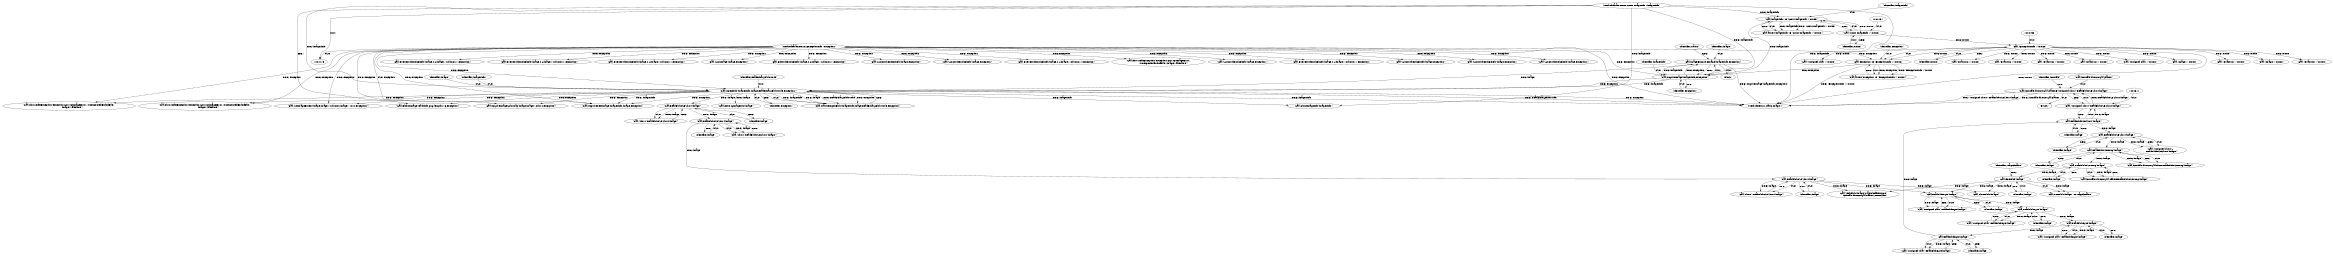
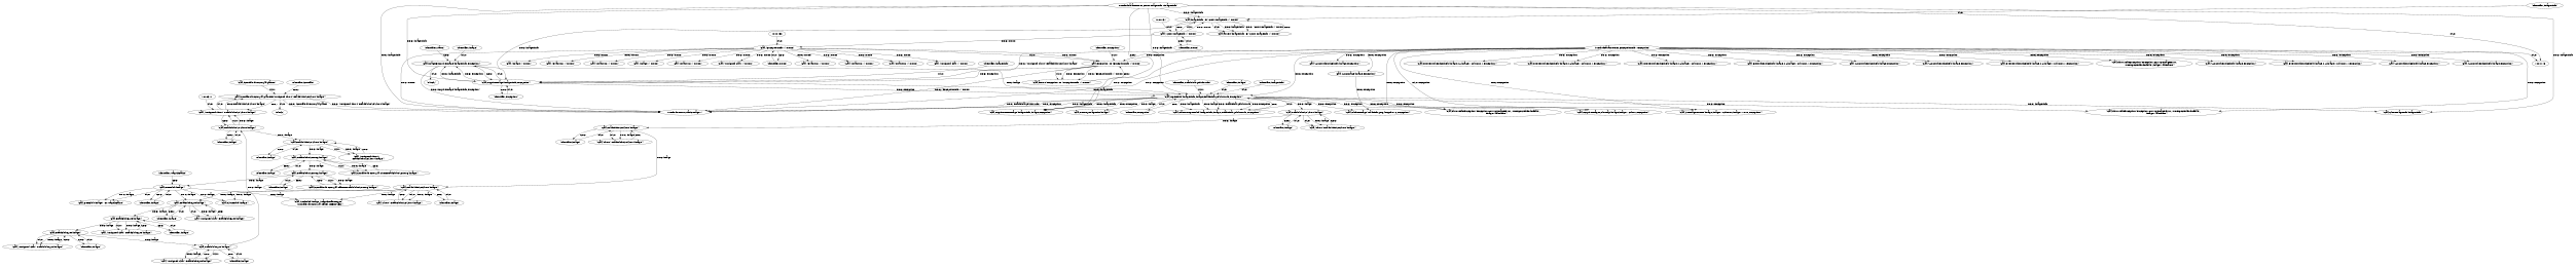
  digraph {
    n1 [label="(Call,icon_file.directory[i].planes=(unsigned short) ReadBlobLSBShort(image))"]
    n2 [label="(Call,(unsigned short) ReadBlobLSBShort(image))"]
    n3 [label="(Block,)"]
    n4 [label="(MethodReturn,static Image *)"]
    n5 [label="(Call,ReadBlobLSBShort(image))"]
    n6 [label="(Call,ReadBlobLSBShort(image))"]
    n7 [label="(Identifier,image)"]
    n8 [label="(Call,ReadBlobLSBLong(image))"]
    n9 [label="(Call,(unsigned short)\n      ReadBlobLSBShort(image))"]
    n10 [label="(Identifier,image)"]
    n11 [label="(Call,ReadBlobByte(image))"]
    n12 [label="(Call,(unsigned char) ReadBlobByte(image))"]
    n13 [label="(Identifier,image)"]
    n14 [label="(Call,ReadBlobByte(image))"]
    n15 [label="(Call,(unsigned char) ReadBlobByte(image))"]
    n16 [label="(Identifier,image)"]
    n17 [label="(Call,ReadBlobByte(image))"]
    n18 [label="(Call,(unsigned char) ReadBlobByte(image))"]
    n19 [label="(Identifier,image)"]
    n20 [label="(Call,ReadBlobByte(image))"]
    n21 [label="(Identifier,image)"]
    n22 [label="(Call,(unsigned char) ReadBlobByte(image))"]
    n23 [label="(Call,EOFBlob(image))"]
    n24 [label="(Call,CloseBlob(image))"]
    n25 [label="(Identifier,image)"]
    n26 [label="(Call,SeekBlob(image,(MagickOffsetType)\n      icon_file.directory[i].offset,SEEK_SET))"]
    n27 [label="(Call,EOFBlob(image) != MagickFalse)"]
    n28 [label="(Call,ReadBlobLSBLong(image))"]
    n29 [label="(Identifier,image)"]
    n30 [label="(Call,icon_file.directory[i].offset=ReadBlobLSBLong(image))"]
    n31 [label="(Call,icon_file.directory[i].size=ReadBlobLSBLong(image))"]
    n32 [label="(Identifier,image)"]
    n33 [label="(Call,ReadBlobLSBShort(image))"]
    n34 [label="(Call,(short) ReadBlobLSBShort(image))"]
    n35 [label="(Identifier,image)"]
    n36 [label="(Call,ReadBlobLSBShort(image))"]
    n37 [label="(Identifier,image)"]
    n38 [label="(Call,(short) ReadBlobLSBShort(image))"]
    n39 [label="(Call,ReadBlobLSBShort(image))"]
    n40 [label="(Identifier,image)"]
    n41 [label="(Call,(short) ReadBlobLSBShort(image))"]
    n42 [label="(Call,OpenBlob(image_info,image,ReadBinaryBlobMode,exception))"]
    n43 [label="(Call,SetImageExtent(image,image->columns,image->rows,exception))"]
    n44 [label="(Call,ThrowFileException(exception,CorruptImageError,\"UnexpectedEndOfFile\",\n          image->filename))"]
    n45 [label="(Call,ThrowFileException(exception,CorruptImageError,\"UnexpectedEndOfFile\",\n          image->filename))"]
    n46 [label="(Call,BlobToImage(read_info,png,length+16,exception))"]
    n47 [label="(Call,AcquireImageColormap(image,image->colors,exception))"]
    n48 [label="(Call,AcquireNextImage(image_info,image,exception))"]
    n49 [label="(Call,CloneImageInfo(image_info))"]
    n50 [label="(Call,DestroyImageList(image))"]
    n51 [label="(Identifier,exception)"]
    n52 [label="(Call,status=OpenBlob(image_info,image,ReadBinaryBlobMode,exception))"]
    n53 [label="(Call,AcquireImage(image_info,exception))"]
    n54 [label="(Call,image=AcquireImage(image_info,exception))"]
    n55 [label="(Identifier,exception)"]
    n56 [label="(Block,)"]
    n57 [label="(Call,image_info != (const ImageInfo *) NULL)"]
    n58 [label="(Call,(const ImageInfo *) NULL)"]
    n59 [label="(Call,assert(image_info != (const ImageInfo *) NULL))"]
    n60 [label="(Call,(ExceptionInfo *) NULL)"]
    n61 [label="(Identifier,NULL)"]
    n62 [label="(MethodParameterIn,const ImageInfo *image_info)"]
    1000113
    n64 [label="(Call,exception != (ExceptionInfo *) NULL)"]
    n65 [label="(Call,(Quantum *) NULL)"]
    n66 [label="(Call,(unsigned char *) NULL)"]
    n67 [label="(Call,(Image *) NULL)"]
    n68 [label="(Call,(Quantum *) NULL)"]
    n69 [label="(Call,(Quantum *) NULL)"]
    n70 [label="(Call,(Image *) NULL)"]
    n71 [label="(Call,(Quantum *) NULL)"]
    n72 [label="(Call,(unsigned char *) NULL)"]
    n73 [label="(Identifier,NULL)"]
    n74 [label="(Call,(Quantum *) NULL)"]
    n75 [label="(Call,(Quantum *) NULL)"]
    n76 [label="(Call,assert(exception != (ExceptionInfo *) NULL))"]
    n77 [label="(MethodParameterIn,ExceptionInfo *exception)"]
    n78 [label="(Call,QueueAuthenticPixels(image,0,y,image->columns,1,exception))"]
    n79 [label="(Call,QueueAuthenticPixels(image,0,y,image->columns,1,exception))"]
    n80 [label="(Call,QueueAuthenticPixels(image,0,y,image->columns,1,exception))"]
    n81 [label="(Call,SyncImage(image,exception))"]
    n82 [label="(Call,GetAuthenticPixels(image,0,y,image->columns,1,exception))"]
    n83 [label="(Call,SyncAuthenticPixels(image,exception))"]
    n84 [label="(Call,SyncAuthenticPixels(image,exception))"]
    n85 [label="(Call,QueueAuthenticPixels(image,0,y,image->columns,1,exception))"]
    n86 [label="(Call,ThrowFileException(exception,CorruptImageError,\n              \"UnexpectedEndOfFile\",image->filename))"]
    n87 [label="(Call,SyncAuthenticPixels(image,exception))"]
    n88 [label="(Call,QueueAuthenticPixels(image,0,y,image->columns,1,exception))"]
    n89 [label="(Call,SyncAuthenticPixels(image,exception))"]
    n90 [label="(Call,SyncAuthenticPixels(image,exception))"]
    n91 [label="(Call,SyncAuthenticPixels(image,exception))"]
    n92 [label="(Identifier,ReadBinaryBlobMode)"]
    n93 [label="(Identifier,image)"]
    n94 [label="(Identifier,image_info)"]
    n95 [label="(Identifier,status)"]
    n96 [label="(Identifier,image_info)"]
    n97 [label="(Identifier,exception)"]
    n98 [label="(Call,icon_file.directory[i].planes)"]
    n99 [label="(Identifier,image)"]
    n100 [label="(Identifier,image_info)"]
    n101 [label="(Identifier,icon_file)"]
    n102 [label="(Identifier,MagickFalse)"]
    1000311
    1000137
    1000158
    n1 -> n2 [label="CFG: "]
    n1 -> n3 [label="AST: "]
    n1 -> n4 [label="DDG: (unsigned short) ReadBlobLSBShort(image)"]
    n1 -> n4 [label="DDG: icon_file.directory[i].planes"]
    n2 -> n1 [label="AST: "]
    n2 -> n1 [label="DDG: ReadBlobLSBShort(image)"]
    n2 -> n5 [label="CFG: "]
    n5 -> n2 [label="AST: "]
    n5 -> n2 [label="DDG: image"]
    n5 -> n6 [label="DDG: image"]
    n5 -> n7 [label="CFG: "]
    n6 -> n8 [label="DDG: image"]
    n6 -> n9 [label="AST: "]
    n6 -> n9 [label="DDG: image"]
    n6 -> n10 [label="CFG: "]
    n7 -> n5 [label="AST: "]
    n8 -> n28 [label="DDG: image"]
    n8 -> n31 [label="AST: "]
    n8 -> n31 [label="DDG: image"]
    n8 -> n32 [label="CFG: "]
    n9 -> n6 [label="CFG: "]
    n10 -> n6 [label="AST: "]
    n11 -> n5 [label="DDG: image"]
    n11 -> n12 [label="AST: "]
    n11 -> n12 [label="DDG: image"]
    n11 -> n13 [label="CFG: "]
    n12 -> n11 [label="CFG: "]
    n13 -> n11 [label="AST: "]
    n14 -> n11 [label="DDG: image"]
    n14 -> n15 [label="AST: "]
    n14 -> n15 [label="DDG: image"]
    n14 -> n16 [label="CFG: "]
    n15 -> n14 [label="CFG: "]
    n16 -> n14 [label="AST: "]
    n17 -> n14 [label="DDG: image"]
    n17 -> n18 [label="AST: "]
    n17 -> n18 [label="DDG: image"]
    n17 -> n19 [label="CFG: "]
    n18 -> n17 [label="CFG: "]
    n19 -> n17 [label="AST: "]
    n20 -> n17 [label="DDG: image"]
    n20 -> n21 [label="CFG: "]
    n20 -> n22 [label="AST: "]
    n20 -> n22 [label="DDG: image"]
    n21 -> n20 [label="AST: "]
    n22 -> n20 [label="CFG: "]
    n23 -> n20 [label="DDG: image"]
    n23 -> n24 [label="DDG: image"]
    n23 -> n25 [label="CFG: "]
    n23 -> n26 [label="DDG: image"]
    n23 -> n27 [label="AST: "]
    n23 -> n27 [label="DDG: image"]
    n25 -> n23 [label="AST: "]
    n28 -> n23 [label="DDG: image"]
    n28 -> n29 [label="CFG: "]
    n28 -> n30 [label="AST: "]
    n28 -> n30 [label="DDG: image"]
    n29 -> n28 [label="AST: "]
    n30 -> n28 [label="CFG: "]
    n31 -> n8 [label="CFG: "]
    n32 -> n8 [label="AST: "]
    n33 -> n20 [label="DDG: image"]
    n33 -> n24 [label="DDG: image"]
    n33 -> n26 [label="DDG: image"]
    n33 -> n34 [label="AST: "]
    n33 -> n34 [label="DDG: image"]
    n33 -> n35 [label="CFG: "]
    n34 -> n33 [label="CFG: "]
    n35 -> n33 [label="AST: "]
    n36 -> n33 [label="DDG: image"]
    n36 -> n37 [label="CFG: "]
    n36 -> n38 [label="AST: "]
    n36 -> n38 [label="DDG: image"]
    n37 -> n36 [label="AST: "]
    n38 -> n36 [label="CFG: "]
    n39 -> n36 [label="DDG: image"]
    n39 -> n40 [label="CFG: "]
    n39 -> n41 [label="AST: "]
    n39 -> n41 [label="DDG: image"]
    n40 -> n39 [label="AST: "]
    n41 -> n39 [label="CFG: "]
    n42 -> n4 [label="DDG: ReadBinaryBlobMode"]
    n42 -> n4 [label="DDG: exception"]
    n42 -> n4 [label="DDG: image_info"]
    n42 -> n39 [label="DDG: image"]
    n42 -> n43 [label="DDG: exception"]
    n42 -> n44 [label="DDG: exception"]
    n42 -> n45 [label="DDG: exception"]
    n42 -> n46 [label="DDG: exception"]
    n42 -> n47 [label="DDG: exception"]
    n42 -> n48 [label="DDG: image_info"]
    n42 -> n48 [label="DDG: exception"]
    n42 -> n49 [label="DDG: image_info"]
    n42 -> n50 [label="DDG: image"]
    n42 -> n51 [label="CFG: "]
    n42 -> n52 [label="AST: "]
    n42 -> n52 [label="DDG: image_info"]
    n42 -> n52 [label="DDG: image"]
    n42 -> n52 [label="DDG: ReadBinaryBlobMode"]
    n42 -> n52 [label="DDG: exception"]
    n51 -> n42 [label="AST: "]
    n52 -> n42 [label="CFG: "]
    n53 -> n42 [label="DDG: image_info"]
    n53 -> n42 [label="DDG: exception"]
    n53 -> n54 [label="AST: "]
    n53 -> n54 [label="DDG: image_info"]
    n53 -> n54 [label="DDG: exception"]
    n53 -> n55 [label="CFG: "]
    n54 -> n4 [label="DDG: AcquireImage(image_info,exception)"]
    n54 -> n42 [label="DDG: image"]
    n54 -> n53 [label="CFG: "]
    n54 -> n56 [label="AST: "]
    n55 -> n53 [label="AST: "]
    n57 -> n53 [label="DDG: image_info"]
    n57 -> n58 [label="CFG: "]
    n57 -> n59 [label="AST: "]
    n57 -> n59 [label="DDG: image_info"]
    n57 -> n59 [label="DDG: (const ImageInfo *) NULL"]
    n58 -> n57 [label="AST: "]
    n58 -> n57 [label="DDG: NULL"]
    n58 -> n60 [label="DDG: NULL"]
    n58 -> n61 [label="CFG: "]
    n59 -> n57 [label="CFG: "]
    n60 -> n4 [label="DDG: NULL"]
    n60 -> n64 [label="AST: "]
    n60 -> n64 [label="DDG: NULL"]
    n60 -> n65 [label="DDG: NULL"]
    n60 -> n66 [label="DDG: NULL"]
    n60 -> n67 [label="DDG: NULL"]
    n60 -> n68 [label="DDG: NULL"]
    n60 -> n69 [label="DDG: NULL"]
    n60 -> n70 [label="DDG: NULL"]
    n60 -> n71 [label="DDG: NULL"]
    n60 -> n72 [label="DDG: NULL"]
    n60 -> n73 [label="CFG: "]
    n60 -> n74 [label="DDG: NULL"]
    n60 -> n75 [label="DDG: NULL"]
    n61 -> n58 [label="AST: "]
    n62 -> n4 [label="DDG: image_info"]
    n62 -> n42 [label="DDG: image_info"]
    n62 -> n48 [label="CFG: "]
    n62 -> n49 [label="DDG: image_info"]
    n62 -> n53 [label="DDG: image_info"]
    n62 -> n57 [label="DDG: image_info"]
    n62 -> 1000113 [label="AST: "]
    n64 -> n4 [label="DDG: (ExceptionInfo *) NULL"]
    n64 -> n53 [label="DDG: exception"]
    n64 -> n76 [label="AST: "]
    n64 -> n76 [label="DDG: exception"]
    n64 -> n76 [label="DDG: (ExceptionInfo *) NULL"]
    n73 -> n60 [label="AST: "]
    n76 -> n64 [label="CFG: "]
    n77 -> n4 [label="DDG: exception"]
    n77 -> n42 [label="DDG: exception"]
    n77 -> n43 [label="DDG: exception"]
    n77 -> n44 [label="DDG: exception"]
    n77 -> n45 [label="DDG: exception"]
-   n77 -> n46 [label="DDG: exception"]
+   n81 -> n46 [label="DDG: exception"]
    n77 -> n47 [label="AST: exception"]
    n77 -> n48 [label="DDG: exception"]
-   n77 -> n53 [label="DDG: exception"]
+   n77 -> n53 [label="DDG: (unsigned short) ReadBlobLSBShort(image)"]
    n77 -> 1000113 [label="AST: "]
    n77 -> n64 [label="DDG: exception"]
    n77 -> n78 [label="DDG: exception"]
    n77 -> n79 [label="DDG: exception"]
    n77 -> n80 [label="DDG: exception"]
    n77 -> n81 [label="DDG: exception"]
    n77 -> n82 [label="DDG: exception"]
    n77 -> n83 [label="DDG: exception"]
    n77 -> n84 [label="DDG: exception"]
    n77 -> n85 [label="DDG: exception"]
    n77 -> n86 [label="DDG: exception"]
    n77 -> n87 [label="DDG: exception"]
    n77 -> n88 [label="DDG: exception"]
    n77 -> n89 [label="DDG: exception"]
    n77 -> n90 [label="DDG: exception"]
    n77 -> n91 [label="DDG: exception"]
    n92 -> n42 [label="AST: "]
    n93 -> n42 [label="AST: "]
    n94 -> n42 [label="AST: "]
    n95 -> n54 [label="CFG: "]
    n96 -> n53 [label="AST: "]
    n97 -> n64 [label="AST: "]
    n98 -> n1 [label="AST: "]
    n99 -> n54 [label="AST: "]
    n100 -> n57 [label="AST: "]
    n101 -> n1 [label="CFG: "]
    n102 -> n23 [label="CFG: "]
    1000311 -> n2 [label="AST: "]
    1000137 -> n58 [label="AST: "]
    1000158 -> n60 [label="AST: "]
  }
